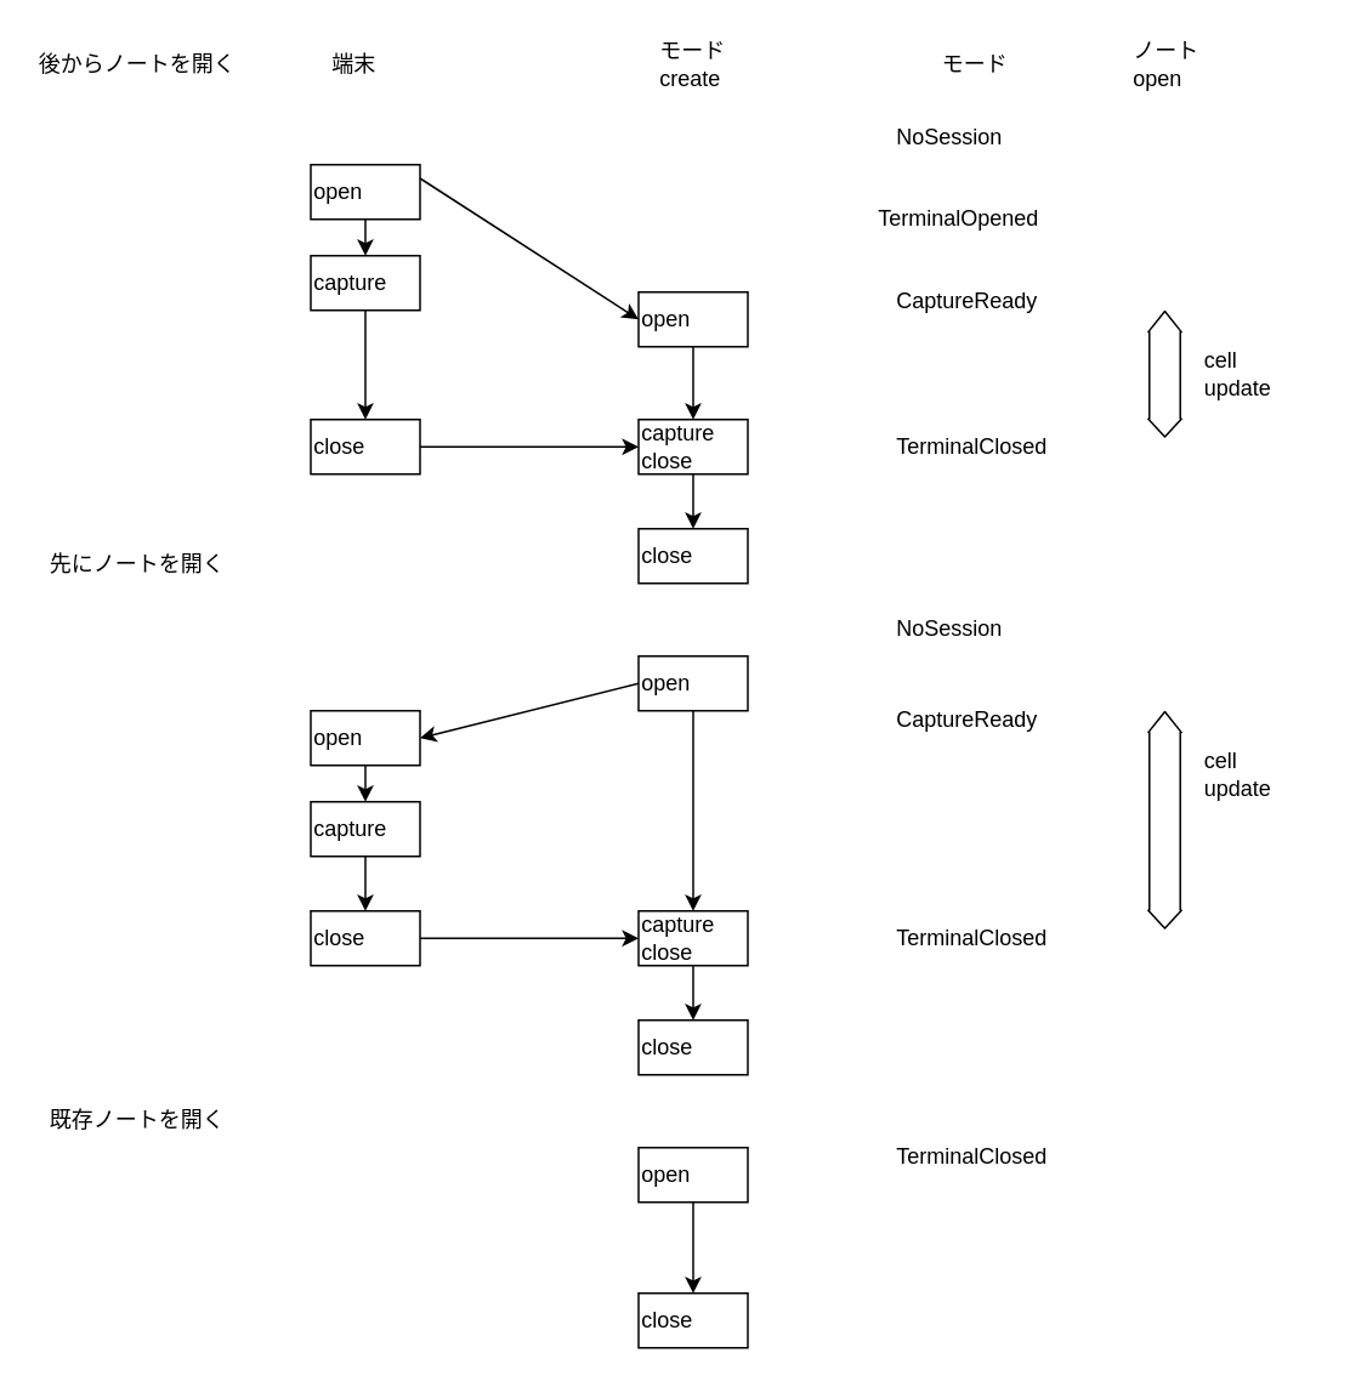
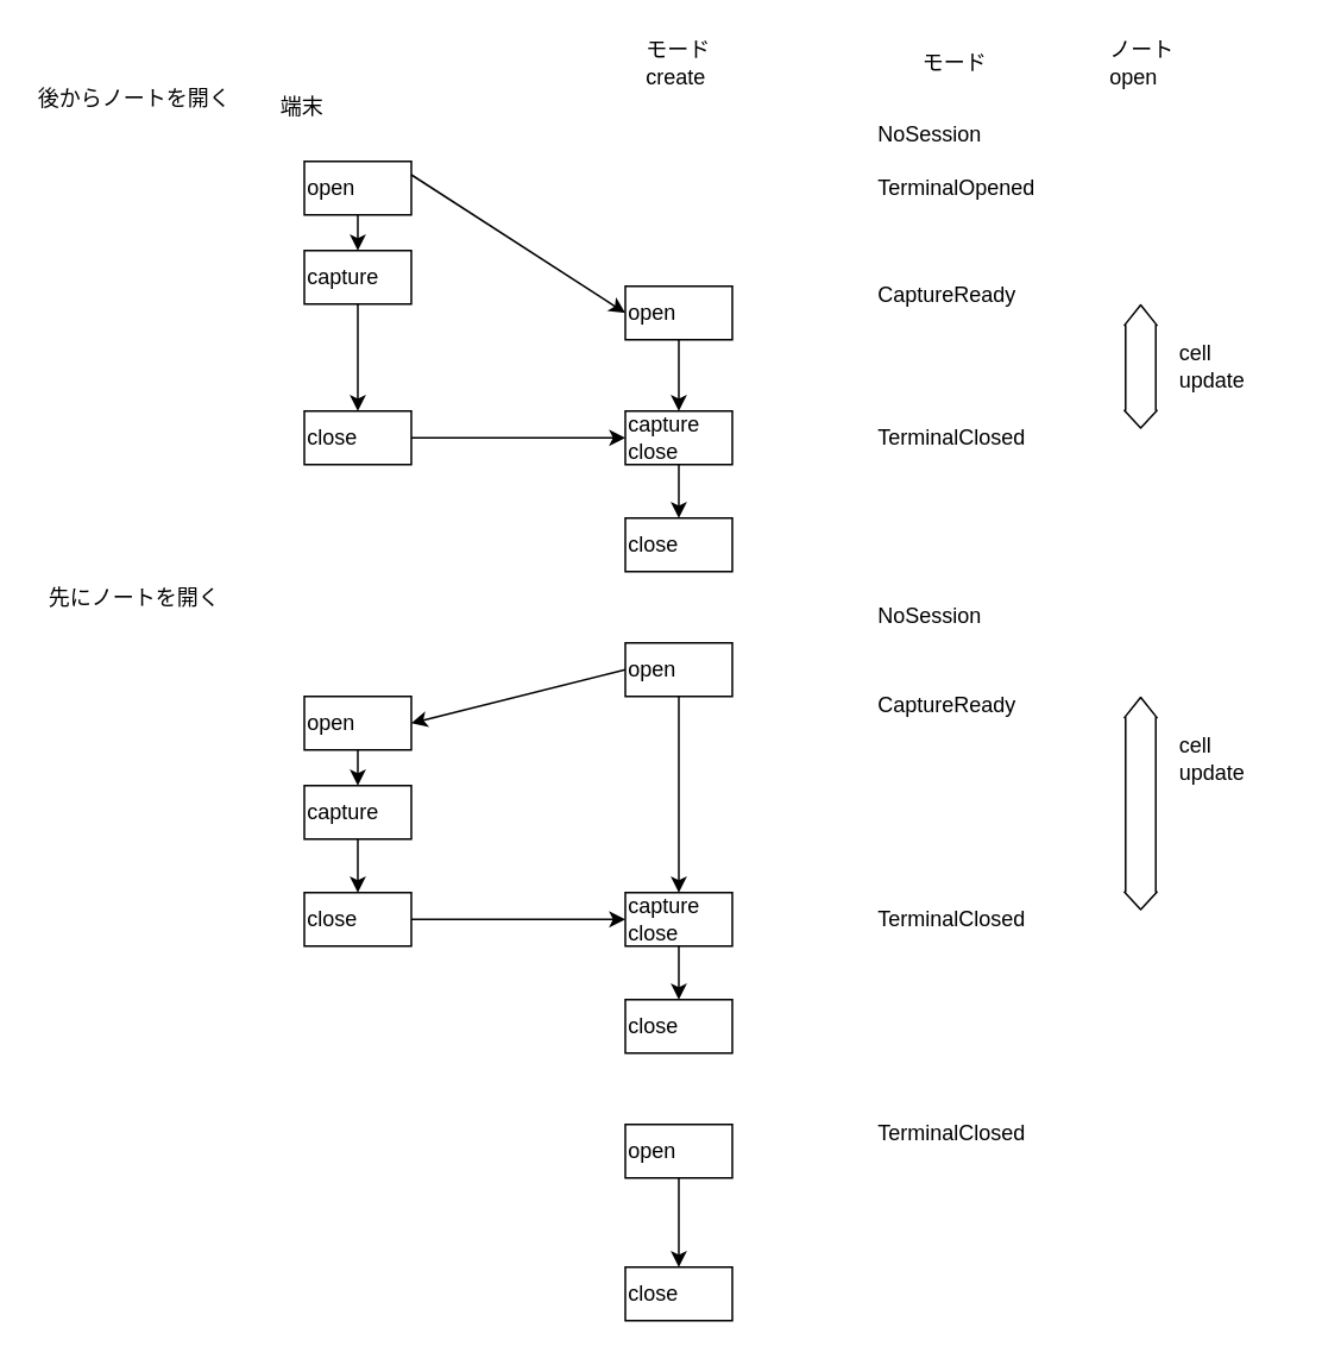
  <mxCell id="0" />
  <mxCell id="1" parent="0" />
- <mxCell id="2" value="後からノートを開く" style="text;html=1;strokeColor=none;fillColor=none;align=center;verticalAlign=middle;whiteSpace=wrap;rounded=0;" parent="1" vertex="1"><mxGeometry x="20" y="20" width="110" height="30" as="geometry" /></mxCell>
- <mxCell id="3" value="端末" style="text;html=1;strokeColor=none;fillColor=none;align=left;verticalAlign=middle;whiteSpace=wrap;rounded=0;" parent="1" vertex="1"><mxGeometry x="180" y="20" width="90" height="30" as="geometry" /></mxCell>
+ <mxCell id="2" value="後からノートを開く" style="text;html=1;strokeColor=none;fillColor=none;align=center;verticalAlign=middle;whiteSpace=wrap;rounded=0;" parent="1" vertex="1"><mxGeometry x="20" y="40" width="110" height="30" as="geometry" /></mxCell>
+ <mxCell id="3" value="端末" style="text;html=1;strokeColor=none;fillColor=none;align=left;verticalAlign=middle;whiteSpace=wrap;rounded=0;" parent="1" vertex="1"><mxGeometry x="155" y="45" width="90" height="30" as="geometry" /></mxCell>
  <mxCell id="4" value="モード&lt;br&gt;create" style="text;html=1;strokeColor=none;fillColor=none;align=left;verticalAlign=middle;whiteSpace=wrap;rounded=0;" parent="1" vertex="1"><mxGeometry x="360" y="20" width="90" height="30" as="geometry" /></mxCell>
  <mxCell id="5" style="edgeStyle=none;html=1;exitX=0.5;exitY=1;exitDx=0;exitDy=0;entryX=0.5;entryY=0;entryDx=0;entryDy=0;" parent="1" source="7" target="11" edge="1"><mxGeometry relative="1" as="geometry" /></mxCell>
  <mxCell id="6" style="edgeStyle=none;html=1;exitX=1;exitY=0.25;exitDx=0;exitDy=0;entryX=0;entryY=0.5;entryDx=0;entryDy=0;" parent="1" source="7" target="9" edge="1"><mxGeometry relative="1" as="geometry" /></mxCell>
  <mxCell id="7" value="open" style="text;html=1;strokeColor=default;fillColor=none;align=left;verticalAlign=middle;whiteSpace=wrap;rounded=0;" parent="1" vertex="1"><mxGeometry x="170" y="90" width="60" height="30" as="geometry" /></mxCell>
  <mxCell id="8" style="edgeStyle=none;html=1;exitX=0.5;exitY=1;exitDx=0;exitDy=0;entryX=0.5;entryY=0;entryDx=0;entryDy=0;" parent="1" source="9" target="15" edge="1"><mxGeometry relative="1" as="geometry" /></mxCell>
  <mxCell id="9" value="open" style="text;html=1;strokeColor=default;fillColor=none;align=left;verticalAlign=middle;whiteSpace=wrap;rounded=0;" parent="1" vertex="1"><mxGeometry x="350" y="160" width="60" height="30" as="geometry" /></mxCell>
  <mxCell id="10" style="edgeStyle=none;html=1;exitX=0.5;exitY=1;exitDx=0;exitDy=0;entryX=0.5;entryY=0;entryDx=0;entryDy=0;" parent="1" source="11" target="13" edge="1"><mxGeometry relative="1" as="geometry" /></mxCell>
  <mxCell id="11" value="capture" style="text;html=1;strokeColor=default;fillColor=none;align=left;verticalAlign=middle;whiteSpace=wrap;rounded=0;" parent="1" vertex="1"><mxGeometry x="170" y="140" width="60" height="30" as="geometry" /></mxCell>
  <mxCell id="12" style="edgeStyle=none;html=1;exitX=1;exitY=0.5;exitDx=0;exitDy=0;entryX=0;entryY=0.5;entryDx=0;entryDy=0;" parent="1" source="13" target="15" edge="1"><mxGeometry relative="1" as="geometry" /></mxCell>
  <mxCell id="13" value="close" style="text;html=1;strokeColor=default;fillColor=none;align=left;verticalAlign=middle;whiteSpace=wrap;rounded=0;" parent="1" vertex="1"><mxGeometry x="170" y="230" width="60" height="30" as="geometry" /></mxCell>
  <mxCell id="14" style="edgeStyle=none;html=1;exitX=0.5;exitY=1;exitDx=0;exitDy=0;entryX=0.5;entryY=0;entryDx=0;entryDy=0;" parent="1" source="15" target="16" edge="1"><mxGeometry relative="1" as="geometry" /></mxCell>
  <mxCell id="15" value="capture&lt;br&gt;close" style="text;html=1;strokeColor=default;fillColor=none;align=left;verticalAlign=middle;whiteSpace=wrap;rounded=0;" parent="1" vertex="1"><mxGeometry x="350" y="230" width="60" height="30" as="geometry" /></mxCell>
  <mxCell id="16" value="close" style="text;html=1;strokeColor=default;fillColor=none;align=left;verticalAlign=middle;whiteSpace=wrap;rounded=0;" parent="1" vertex="1"><mxGeometry x="350" y="290" width="60" height="30" as="geometry" /></mxCell>
  <mxCell id="17" value="モード" style="text;html=1;strokeColor=none;fillColor=none;align=left;verticalAlign=middle;whiteSpace=wrap;rounded=0;" parent="1" vertex="1"><mxGeometry x="515" y="20" width="90" height="30" as="geometry" /></mxCell>
  <mxCell id="18" value="NoSession" style="text;html=1;strokeColor=none;fillColor=none;align=left;verticalAlign=middle;whiteSpace=wrap;rounded=0;" parent="1" vertex="1"><mxGeometry x="490" y="60" width="90" height="30" as="geometry" /></mxCell>
- <mxCell id="19" value="TerminalOpened" style="text;html=1;strokeColor=none;fillColor=none;align=left;verticalAlign=middle;whiteSpace=wrap;rounded=0;" parent="1" vertex="1"><mxGeometry x="480" y="105" width="110" height="30" as="geometry" /></mxCell>
+ <mxCell id="19" value="TerminalOpened" style="text;html=1;strokeColor=none;fillColor=none;align=left;verticalAlign=middle;whiteSpace=wrap;rounded=0;" parent="1" vertex="1"><mxGeometry x="490" y="90" width="110" height="30" as="geometry" /></mxCell>
  <mxCell id="20" value="TerminalClosed" style="text;html=1;strokeColor=none;fillColor=none;align=left;verticalAlign=middle;whiteSpace=wrap;rounded=0;" parent="1" vertex="1"><mxGeometry x="490" y="230" width="110" height="30" as="geometry" /></mxCell>
- <mxCell id="21" value="先にノートを開く" style="text;html=1;strokeColor=none;fillColor=none;align=center;verticalAlign=middle;whiteSpace=wrap;rounded=0;" parent="1" vertex="1"><mxGeometry x="20" y="295" width="110" height="30" as="geometry" /></mxCell>
+ <mxCell id="21" value="先にノートを開く" style="text;html=1;strokeColor=none;fillColor=none;align=center;verticalAlign=middle;whiteSpace=wrap;rounded=0;" parent="1" vertex="1"><mxGeometry x="20" y="320" width="110" height="30" as="geometry" /></mxCell>
  <mxCell id="22" style="edgeStyle=none;html=1;exitX=0.5;exitY=1;exitDx=0;exitDy=0;entryX=0.5;entryY=0;entryDx=0;entryDy=0;" parent="1" source="23" target="28" edge="1"><mxGeometry relative="1" as="geometry" /></mxCell>
  <mxCell id="23" value="open" style="text;html=1;strokeColor=default;fillColor=none;align=left;verticalAlign=middle;whiteSpace=wrap;rounded=0;" parent="1" vertex="1"><mxGeometry x="170" y="390" width="60" height="30" as="geometry" /></mxCell>
  <mxCell id="24" style="edgeStyle=none;html=1;exitX=0.5;exitY=1;exitDx=0;exitDy=0;entryX=0.5;entryY=0;entryDx=0;entryDy=0;" parent="1" source="26" target="32" edge="1"><mxGeometry relative="1" as="geometry" /></mxCell>
  <mxCell id="25" style="edgeStyle=none;html=1;exitX=0;exitY=0.5;exitDx=0;exitDy=0;entryX=1;entryY=0.5;entryDx=0;entryDy=0;" parent="1" source="26" target="23" edge="1"><mxGeometry relative="1" as="geometry" /></mxCell>
  <mxCell id="26" value="open" style="text;html=1;strokeColor=default;fillColor=none;align=left;verticalAlign=middle;whiteSpace=wrap;rounded=0;" parent="1" vertex="1"><mxGeometry x="350" y="360" width="60" height="30" as="geometry" /></mxCell>
  <mxCell id="27" style="edgeStyle=none;html=1;exitX=0.5;exitY=1;exitDx=0;exitDy=0;entryX=0.5;entryY=0;entryDx=0;entryDy=0;" parent="1" source="28" target="30" edge="1"><mxGeometry relative="1" as="geometry" /></mxCell>
  <mxCell id="28" value="capture" style="text;html=1;strokeColor=default;fillColor=none;align=left;verticalAlign=middle;whiteSpace=wrap;rounded=0;" parent="1" vertex="1"><mxGeometry x="170" y="440" width="60" height="30" as="geometry" /></mxCell>
  <mxCell id="29" style="edgeStyle=none;html=1;exitX=1;exitY=0.5;exitDx=0;exitDy=0;entryX=0;entryY=0.5;entryDx=0;entryDy=0;" parent="1" source="30" target="32" edge="1"><mxGeometry relative="1" as="geometry" /></mxCell>
  <mxCell id="30" value="close" style="text;html=1;strokeColor=default;fillColor=none;align=left;verticalAlign=middle;whiteSpace=wrap;rounded=0;" parent="1" vertex="1"><mxGeometry x="170" y="500" width="60" height="30" as="geometry" /></mxCell>
  <mxCell id="31" style="edgeStyle=none;html=1;exitX=0.5;exitY=1;exitDx=0;exitDy=0;entryX=0.5;entryY=0;entryDx=0;entryDy=0;" parent="1" source="32" target="33" edge="1"><mxGeometry relative="1" as="geometry" /></mxCell>
  <mxCell id="32" value="capture&lt;br&gt;close" style="text;html=1;strokeColor=default;fillColor=none;align=left;verticalAlign=middle;whiteSpace=wrap;rounded=0;" parent="1" vertex="1"><mxGeometry x="350" y="500" width="60" height="30" as="geometry" /></mxCell>
  <mxCell id="33" value="close" style="text;html=1;strokeColor=default;fillColor=none;align=left;verticalAlign=middle;whiteSpace=wrap;rounded=0;" parent="1" vertex="1"><mxGeometry x="350" y="560" width="60" height="30" as="geometry" /></mxCell>
  <mxCell id="34" value="NoSession" style="text;html=1;strokeColor=none;fillColor=none;align=left;verticalAlign=middle;whiteSpace=wrap;rounded=0;" parent="1" vertex="1"><mxGeometry x="490" y="330" width="90" height="30" as="geometry" /></mxCell>
  <mxCell id="35" value="CaptureReady" style="text;html=1;strokeColor=none;fillColor=none;align=left;verticalAlign=middle;whiteSpace=wrap;rounded=0;" parent="1" vertex="1"><mxGeometry x="490" y="380" width="110" height="30" as="geometry" /></mxCell>
  <mxCell id="36" value="TerminalClosed" style="text;html=1;strokeColor=none;fillColor=none;align=left;verticalAlign=middle;whiteSpace=wrap;rounded=0;" parent="1" vertex="1"><mxGeometry x="490" y="500" width="110" height="30" as="geometry" /></mxCell>
  <mxCell id="37" value="ノート&lt;br&gt;open" style="text;html=1;strokeColor=none;fillColor=none;align=left;verticalAlign=middle;whiteSpace=wrap;rounded=0;" parent="1" vertex="1"><mxGeometry x="620" y="20" width="90" height="30" as="geometry" /></mxCell>
  <mxCell id="38" value="CaptureReady" style="text;html=1;strokeColor=none;fillColor=none;align=left;verticalAlign=middle;whiteSpace=wrap;rounded=0;" parent="1" vertex="1"><mxGeometry x="490" y="150" width="110" height="30" as="geometry" /></mxCell>
  <mxCell id="39" value="" style="shape=flexArrow;endArrow=classic;startArrow=classic;html=1;width=16.944;endSize=3.467;endWidth=0.293;startWidth=0.293;startSize=2.936;" parent="1" edge="1"><mxGeometry width="100" height="100" relative="1" as="geometry"><mxPoint x="639" y="240" as="sourcePoint" /><mxPoint x="639" y="170" as="targetPoint" /></mxGeometry></mxCell>
  <mxCell id="40" value="cell&lt;br&gt;update" style="text;html=1;strokeColor=none;fillColor=none;align=left;verticalAlign=middle;whiteSpace=wrap;rounded=0;" parent="1" vertex="1"><mxGeometry x="659" y="190" width="60" height="30" as="geometry" /></mxCell>
  <mxCell id="41" value="" style="shape=flexArrow;endArrow=classic;startArrow=classic;html=1;width=16.944;endSize=3.467;endWidth=0.293;startWidth=0.293;startSize=2.936;" parent="1" edge="1"><mxGeometry width="100" height="100" relative="1" as="geometry"><mxPoint x="639" y="510" as="sourcePoint" /><mxPoint x="639" y="390" as="targetPoint" /></mxGeometry></mxCell>
  <mxCell id="42" value="cell&lt;br&gt;update" style="text;html=1;strokeColor=none;fillColor=none;align=left;verticalAlign=middle;whiteSpace=wrap;rounded=0;" parent="1" vertex="1"><mxGeometry x="659" y="410" width="60" height="30" as="geometry" /></mxCell>
- <mxCell id="43" value="既存ノートを開く" style="text;html=1;strokeColor=none;fillColor=none;align=center;verticalAlign=middle;whiteSpace=wrap;rounded=0;" parent="1" vertex="1"><mxGeometry x="20" y="600" width="110" height="30" as="geometry" /></mxCell>
  <mxCell id="44" style="edgeStyle=none;html=1;exitX=0.5;exitY=1;exitDx=0;exitDy=0;entryX=0.5;entryY=0;entryDx=0;entryDy=0;" parent="1" source="45" target="46" edge="1"><mxGeometry relative="1" as="geometry" /></mxCell>
  <mxCell id="45" value="open" style="text;html=1;strokeColor=default;fillColor=none;align=left;verticalAlign=middle;whiteSpace=wrap;rounded=0;" parent="1" vertex="1"><mxGeometry x="350" y="630" width="60" height="30" as="geometry" /></mxCell>
  <mxCell id="46" value="close" style="text;html=1;strokeColor=default;fillColor=none;align=left;verticalAlign=middle;whiteSpace=wrap;rounded=0;" parent="1" vertex="1"><mxGeometry x="350" y="710" width="60" height="30" as="geometry" /></mxCell>
  <mxCell id="47" value="TerminalClosed" style="text;html=1;strokeColor=none;fillColor=none;align=left;verticalAlign=middle;whiteSpace=wrap;rounded=0;" parent="1" vertex="1"><mxGeometry x="490" y="620" width="110" height="30" as="geometry" /></mxCell>
